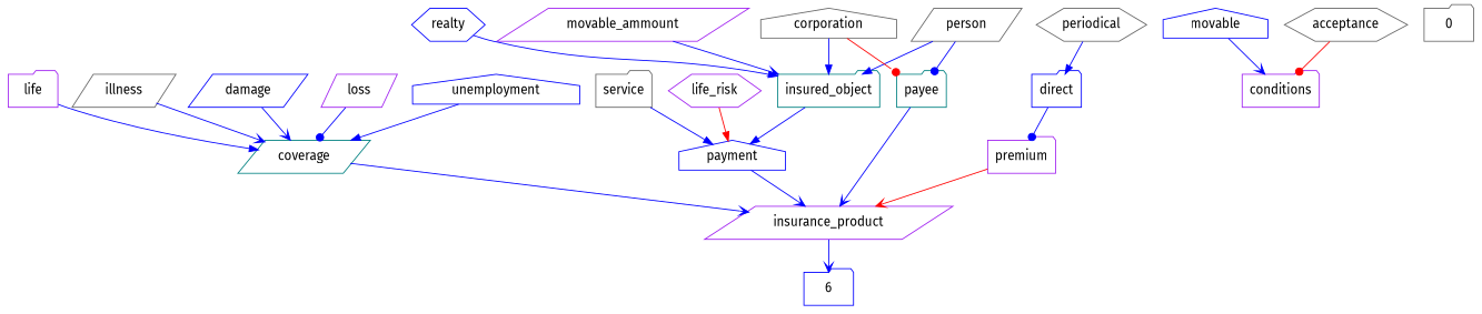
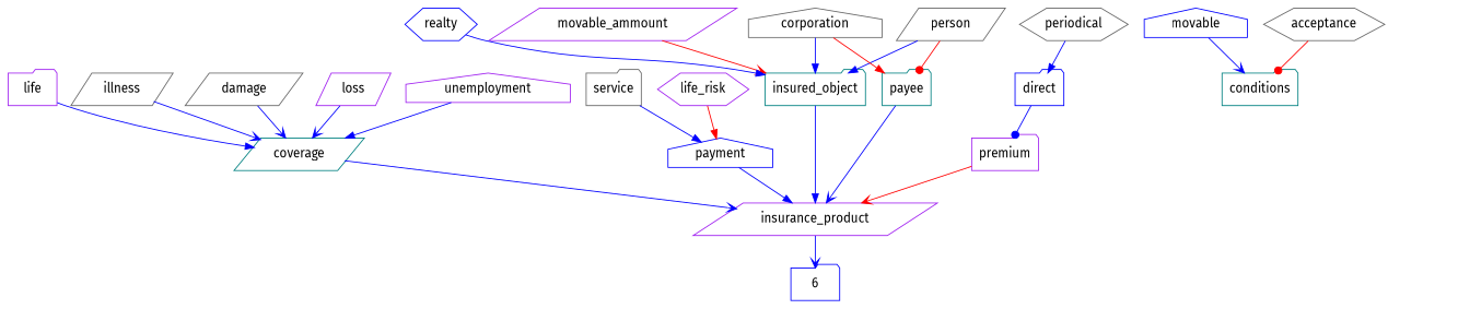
  digraph {
    fontname="Fira Sans"
    node [color=purple fontname="Fira Sans" shape=folder]
    edge [arrowhead=normal color=blue fontname="Fira Sans"]
    life
    coverage [color=teal shape=parallelogram]
    insurance_product [shape=parallelogram]
    payment [color=blue shape=house]
    service [color=gray40]
    payee [color=teal]
    n7 [color=blue label=6]
    person [color=gray40 shape=parallelogram]
    insured_object [color=teal]
    corporation [color=gray40 shape=house]
    direct [color=blue]
    premium
    illness [color=gray40 shape=parallelogram]
    periodical [color=gray40 shape=hexagon]
    n15 [label=movable_ammount shape=parallelogram]
-   conditions
+   conditions [color=teal]
    realty [color=blue shape=hexagon]
-   0 [color=gray40]
-   damage [color=blue shape=parallelogram]
+   damage [color=gray40 shape=parallelogram]
    n20 [color=blue label=movable shape=house]
    n21 [label=life_risk shape=hexagon]
    acceptance [color=gray40 shape=hexagon]
    loss [shape=parallelogram]
-   unemployment [color=blue shape=house]
+   unemployment [shape=house]
    life -> coverage
    coverage -> insurance_product [arrowhead=vee]
    insurance_product -> n7 [arrowhead=vee]
-   payment -> insurance_product [arrowhead=vee]
+   payment -> insurance_product
    service -> payment
    payee -> insurance_product [arrowhead=vee]
-   person -> payee [arrowhead=dot]
+   person -> payee [arrowhead=dot color=red]
    person -> insured_object
-   insured_object -> payment
-   corporation -> payee [arrowhead=dot color=red]
+   insured_object -> insurance_product
+   corporation -> payee [color=red]
    corporation -> insured_object
    direct -> premium [arrowhead=dot]
    premium -> insurance_product [arrowhead=vee color=red]
    illness -> coverage [arrowhead=vee]
    periodical -> direct
-   n15 -> insured_object [arrowhead=vee]
+   n15 -> insured_object [arrowhead=vee color=red]
    realty -> insured_object
    damage -> coverage [arrowhead=vee]
    n20 -> conditions [arrowhead=vee]
    n21 -> payment [color=red]
    acceptance -> conditions [arrowhead=dot color=red]
-   loss -> coverage [arrowhead=dot]
+   loss -> coverage [arrowhead=vee]
    unemployment -> coverage
  }
